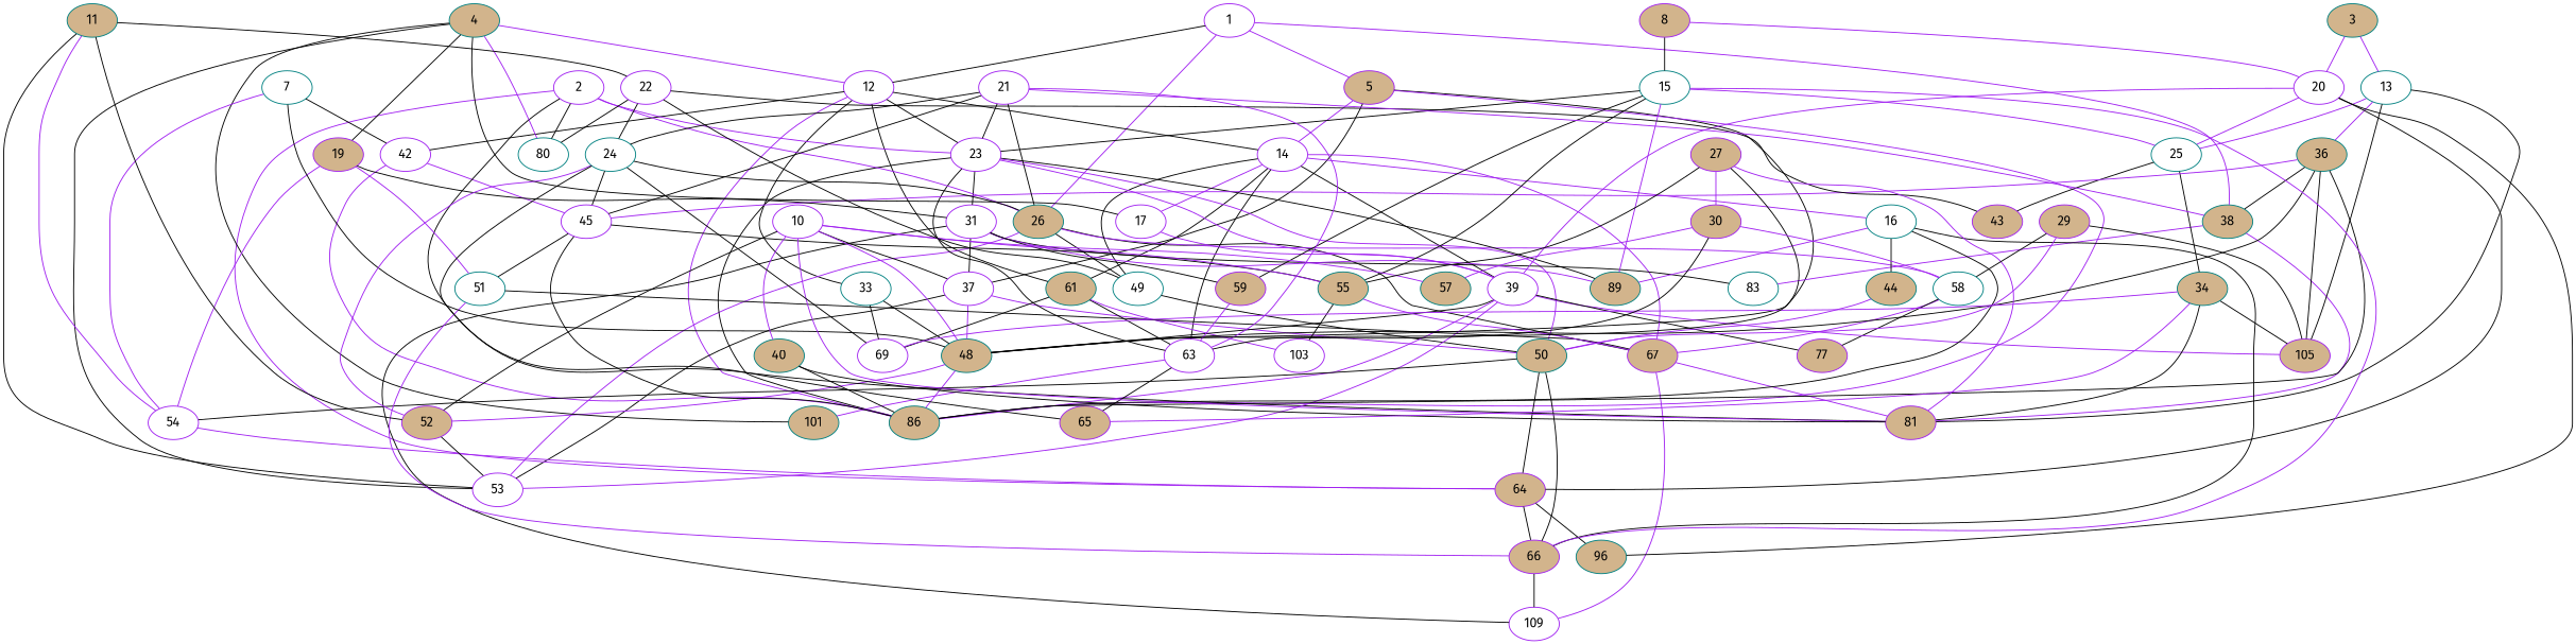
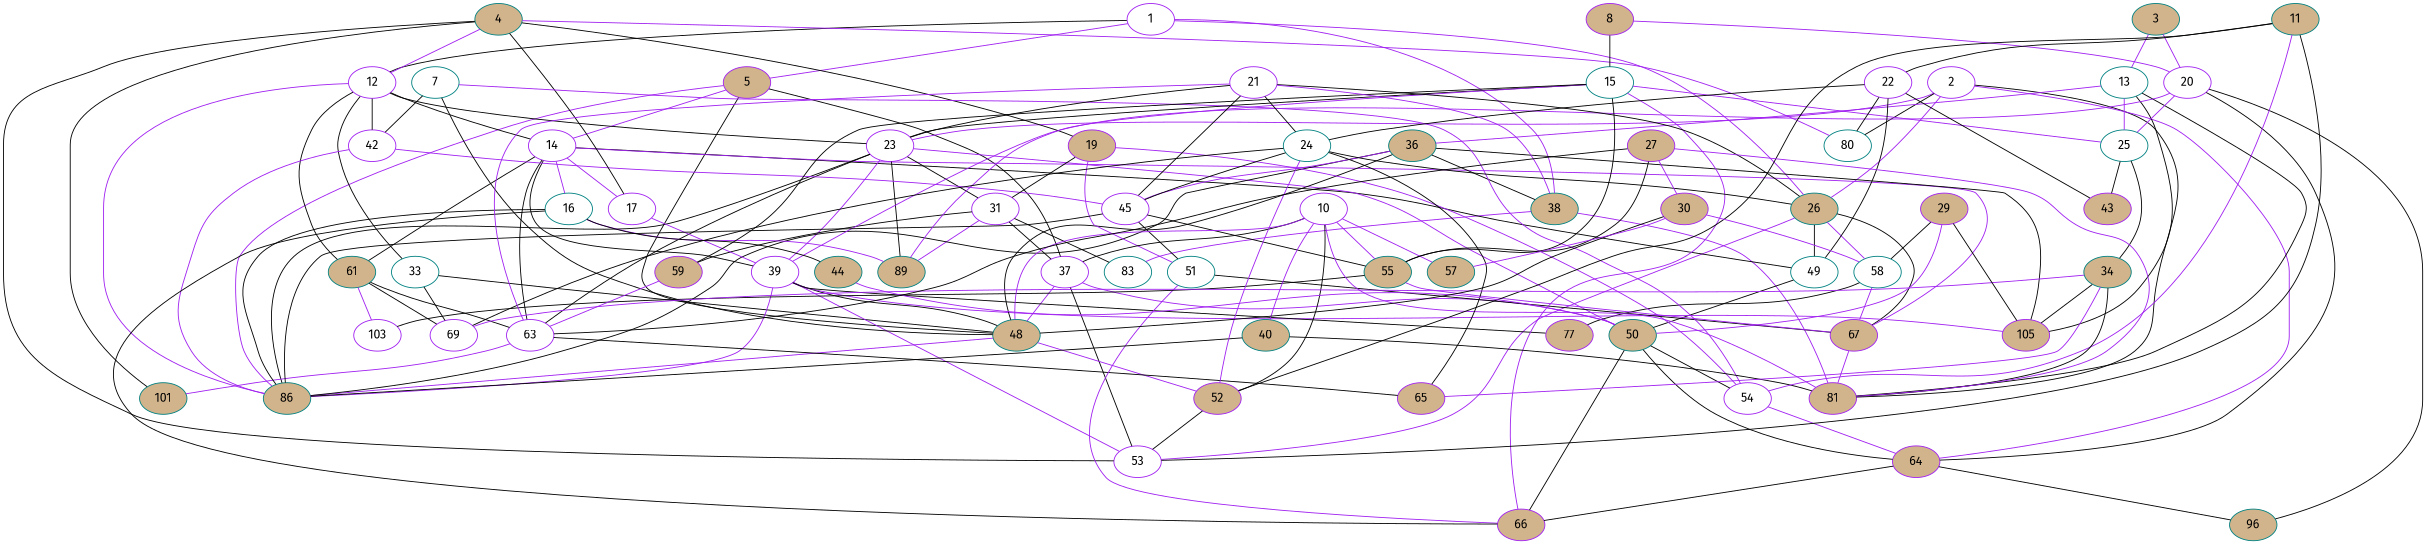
  graph {
    fontname="Fira Sans"
    node [color=purple fillcolor=tan fontname="Fira Sans" style=filled]
    edge [color=black fontname="Fira Sans"]
    1 [fillcolor=white super="+6"]
    5 [super="+9"]
    12 [fillcolor=white super="+78"]
    26 [color=teal super="+93"]
    38 [color=teal super="+84"]
    14 [fillcolor=white super="+35"]
    37 [fillcolor=white super="+47"]
    48 [color=teal super="+99"]
    86 [color=teal super="+108"]
    23 [fillcolor=white super="+76"]
    42 [fillcolor=white super="+85"]
    33 [color=teal fillcolor=white super="+95"]
    61 [color=teal super="+107"]
    53 [fillcolor=white super="+104"]
    49 [color=teal fillcolor=white]
    67 [super="+98"]
    58 [color=teal fillcolor=white super="+106"]
    81 [super="+82"]
    83 [color=teal fillcolor=white]
    2 [fillcolor=white super="+88"]
    64 [super="+72"]
    80 [color=teal fillcolor=white]
    39 [fillcolor=white super="+71"]
    63 [fillcolor=white super="+73"]
    89 [color=teal]
    31 [fillcolor=white super="+92"]
    50 [color=teal super="+90"]
    66 [super="+75"]
    96 [color=teal]
    13 [color=teal fillcolor=white super="+60"]
    25 [color=teal fillcolor=white]
    36 [color=teal super="+68"]
    105
    3 [color=teal]
    20 [fillcolor=white super="+41"]
    4 [color=teal super="+56"]
    17 [fillcolor=white super="+79"]
    19
    101 [color=teal]
    54 [fillcolor=white]
    51 [color=teal fillcolor=white]
    16 [color=teal fillcolor=white super="+18"]
    52 [super="+74"]
    7 [color=teal fillcolor=white super="+94"]
    45 [fillcolor=white super="+46"]
    69 [fillcolor=white super="+100"]
    15 [color=teal fillcolor=white super="+28"]
    55 [color=teal]
    59
    8
    10 [fillcolor=white super="+91"]
    40 [color=teal super="+97"]
    57 [color=teal]
    103 [fillcolor=white]
    22 [fillcolor=white super="+87"]
    24 [color=teal fillcolor=white super="+32"]
    43
    11 [color=teal]
    34 [color=teal super="+70"]
    44 [color=teal]
    77
    65 [super="+102"]
-   109 [fillcolor=white]
    21 [fillcolor=white]
    27 [super="+62"]
    30
    29
    1 -- 5 [color=purple]
    1 -- 12
    1 -- 26 [color=purple]
    1 -- 38 [color=purple]
    5 -- 14 [color=purple]
    5 -- 37
    5 -- 48
    5 -- 86 [color=purple]
    12 -- 14
    12 -- 86 [color=purple]
    12 -- 23
    12 -- 42
    12 -- 33
    12 -- 61
    26 -- 53 [color=purple]
    26 -- 49
    26 -- 67
    26 -- 58 [color=purple]
    38 -- 81 [color=purple weight=2]
    38 -- 83 [color=purple]
    14 -- 61
    14 -- 49
    14 -- 67 [color=purple]
    14 -- 39
    14 -- 63 [weight=2]
    14 -- 17 [color=purple]
    14 -- 16 [color=purple]
    37 -- 48 [color=purple]
    37 -- 53
    37 -- 50 [color=purple]
    48 -- 86 [color=purple]
    48 -- 52 [color=purple]
    23 -- 86
    23 -- 39 [color=purple]
    23 -- 63
    23 -- 89
    23 -- 31
    23 -- 50 [color=purple]
    42 -- 86 [color=purple]
    42 -- 45 [color=purple]
    33 -- 48
    33 -- 69
    61 -- 63
    61 -- 69
    61 -- 103 [color=purple]
    49 -- 50
    67 -- 81 [color=purple]
-   67 -- 109 [color=purple]
    58 -- 67 [color=purple]
    58 -- 77
    2 -- 26 [color=purple]
    2 -- 23 [color=purple]
    2 -- 81
    2 -- 64 [color=purple]
    2 -- 80
    64 -- 66
    64 -- 96
    39 -- 48
    39 -- 86 [color=purple]
    39 -- 53 [color=purple]
    39 -- 105 [color=purple]
    39 -- 77
    63 -- 101 [color=purple]
    63 -- 65
    31 -- 37
    31 -- 83
    31 -- 89 [color=purple]
    31 -- 59
-   31 -- 109
    50 -- 64
    50 -- 66
    50 -- 54
-   66 -- 109
    13 -- 81
    13 -- 25 [color=purple]
    13 -- 36 [color=purple]
    13 -- 105
    25 -- 43
    25 -- 34
    36 -- 38
    36 -- 48
    36 -- 86
    36 -- 105
    36 -- 45 [color=purple]
    3 -- 13 [color=purple]
    3 -- 20 [color=purple]
    20 -- 64
    20 -- 39 [color=purple]
    20 -- 96
    20 -- 25 [color=purple]
    4 -- 12 [color=purple]
    4 -- 53
    4 -- 80 [color=purple]
    4 -- 17
    4 -- 19
    4 -- 101
    17 -- 39 [color=purple]
    19 -- 31
    19 -- 54 [color=purple]
    19 -- 51 [color=purple]
    54 -- 64 [color=purple]
    51 -- 67
    51 -- 66 [color=purple]
    16 -- 86
    16 -- 89 [color=purple]
    16 -- 66
    16 -- 44
    52 -- 53
    7 -- 48
    7 -- 42
    7 -- 54 [color=purple]
    45 -- 86
    45 -- 51
    45 -- 55
    15 -- 23
    15 -- 89 [color=purple]
    15 -- 66 [color=purple]
    15 -- 25 [color=purple]
    15 -- 55
    15 -- 59
    55 -- 67 [color=purple]
    55 -- 103
    59 -- 63 [color=purple]
    8 -- 20 [color=purple]
    8 -- 15 [weight=2]
    10 -- 37
    10 -- 48 [color=purple]
    10 -- 81 [color=purple weight=2]
    10 -- 52
    10 -- 55 [color=purple]
    10 -- 40 [color=purple]
    10 -- 57 [color=purple]
    40 -- 86
    40 -- 81
    22 -- 49
    22 -- 80
    22 -- 24
    22 -- 43
    24 -- 26
    24 -- 52 [color=purple]
    24 -- 45
    24 -- 69
    24 -- 65 [weight=2]
    11 -- 53
    11 -- 54 [color=purple]
    11 -- 52
    11 -- 22
    34 -- 81
    34 -- 105
    34 -- 69 [color=purple]
    34 -- 65 [color=purple]
    44 -- 50 [color=purple]
    21 -- 26
    21 -- 38 [color=purple]
    21 -- 23
    21 -- 63 [color=purple]
    21 -- 45
    21 -- 24
    27 -- 81 [color=purple]
    27 -- 63
    27 -- 55
    27 -- 30 [color=purple]
    30 -- 48
    30 -- 58 [color=purple]
    30 -- 57 [color=purple]
    29 -- 58
    29 -- 50 [color=purple]
    29 -- 105
  }
